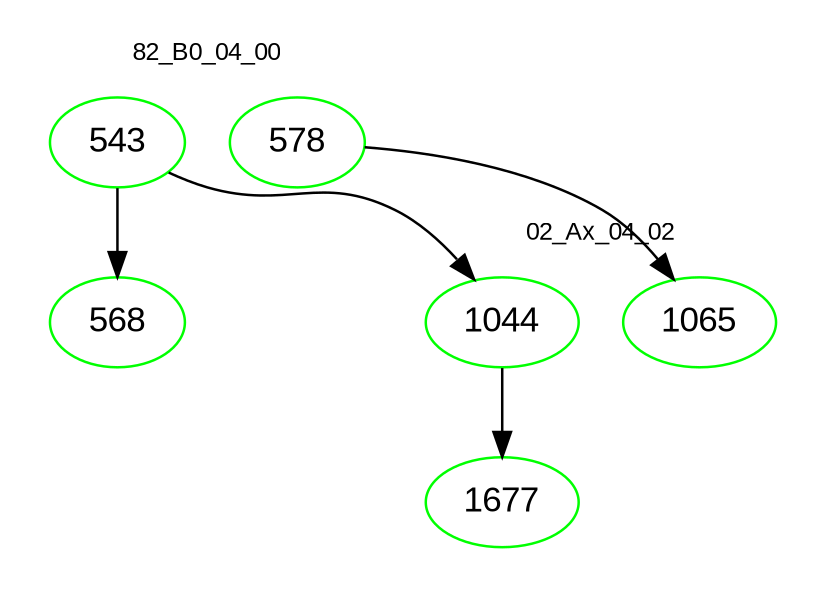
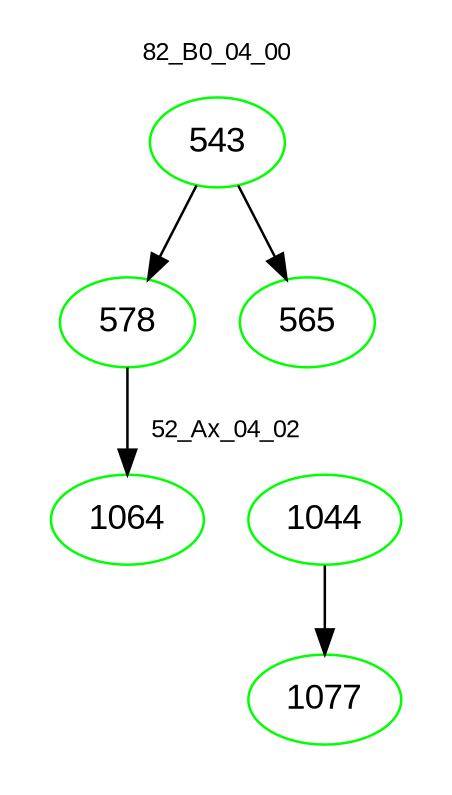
  digraph {
    fontname="Liberation Sans"
    node [color=green fontname="Liberation Sans"]
    edge [color=black fontname="Liberation Sans"]
    n1 [label=1044]
-   n2 [label=1677]
-   n3 [label=1065]
+   n2 [label=1077]
+   n3 [label=1064]
    n4 [label=543]
    n5 [label=578]
-   n6 [label=568]
+   n6 [label=565]
    subgraph cluster_1 {
      color=white
      fontsize=10
-     label="02_Ax_04_02"
+     label="52_Ax_04_02"
      n1
      n2
      n3
    }
    subgraph cluster_2 {
      color=white
      fontsize=10
      label="82_B0_04_00"
      n4
      n5
      n6
    }
    n1 -> n2
-   n4 -> n1
+   n4 -> n5
    n4 -> n6
    n5 -> n3
  }
